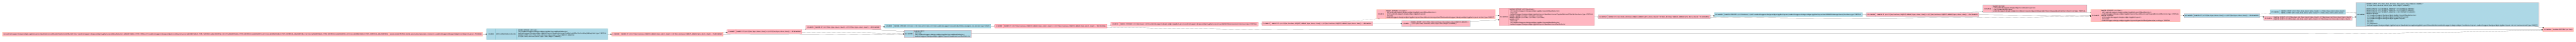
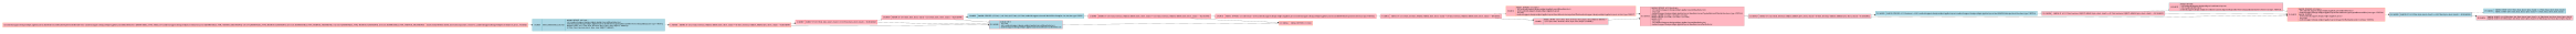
  digraph {
    fontname="Noto Serif"
    rankdir=LR
    node [color=teal fillcolor=lightpink fontname="Noto Serif" shape=record style=filled]
    edge [arrowhead=odot fontname="Noto Serif"]
    n1 [fillcolor=lightblue label="{0\:\ 0x0000|MTH_IMMUTABLE_BLOCK\l|0x0000: INVOKE  (r0 I:int) = \l  (r8 I:android.support.design.widget.AppBarLayout$BaseBehavior)\l android.support.design.widget.AppBarLayout.BaseBehavior.getTopBottomOffsetForScrollingSibling():int type: VIRTUAL \l0x0004: CONST  (r1 I:?[int, float, boolean, short, byte, char, OBJECT, ARRAY]) = \l  (0 ?[int, float, boolean, short, byte, char, OBJECT, ARRAY])\l \l}"]
    n2 [color=darkorange label="{1\:\ 0x0005|0x0005: IF  (r12 I:?[int, boolean, OBJECT, ARRAY, byte, short, char]) == (0 ?[int, boolean, OBJECT, ARRAY, byte, short, char])  \-\> B:20:0x0048 \l}"]
    n3 [color=red label="{2\:\ 0x0007|0x0007: IF  (r0 I:?[int, byte, short, char]) \< (r12 I:?[int, byte, short, char])  \-\> B:20:0x0048 \l}"]
    n4 [color=red fillcolor=lightblue label="{20\:\ 0x0048|0x0048: IPUT  \l  (r1 I:int)\l  (r8 I:android.support.design.widget.AppBarLayout$BaseBehavior)\l android.support.design.widget.AppBarLayout.BaseBehavior.offsetDelta int \l}"]
    n5 [color=brown label="{3\:\ 0x0009|0x0009: IF  (r0 I:?[int, byte, short, char]) \> (r13 I:?[int, byte, short, char])  \-\> B:20:0x0048 \l}"]
    n6 [color=darkorange label="{21\:\ 0x004a|0x004a: RETURN  (r1 I:int) \l}"]
    n7 [fillcolor=lightblue label="{4\:\ 0x000b|0x000b: INVOKE  (r5 I:int) = (r11 I:int), (r12 I:int), (r13 I:int) android.support.v4.math.MathUtils.clamp(int, int, int):int type: STATIC \l}"]
    n8 [color=red label="{5\:\ 0x000f|0x000f: IF  (r0 I:?[int, boolean, OBJECT, ARRAY, byte, short, char]) == (r5 I:?[int, boolean, OBJECT, ARRAY, byte, short, char])  \-\> B:21:0x004a \l}"]
    n9 [color=red label="{6\:\ 0x0011|0x0011: INVOKE  (r11 I:boolean) = (r10 I:android.support.design.widget.AppBarLayout) android.support.design.widget.AppBarLayout.hasChildWithInterpolator():boolean type: VIRTUAL \l}"]
    n10 [color=brown label="{7\:\ 0x0015|0x0015: IF  (r11 I:?[int, boolean, OBJECT, ARRAY, byte, short, char]) == (0 ?[int, boolean, OBJECT, ARRAY, byte, short, char])  \-\> B:9:0x001c \l}"]
    n11 [color=darkorange label="{8\:\ 0x0017|0x0017: INVOKE  (r11 I:int) = \l  (r8 I:android.support.design.widget.AppBarLayout$BaseBehavior)\l  (r10 I:android.support.design.widget.AppBarLayout)\l  (r5 I:int)\l android.support.design.widget.AppBarLayout.BaseBehavior.interpolateOffset(android.support.design.widget.AppBarLayout, int):int type: DIRECT \l}"]
    n12 [label="{9\:\ 0x001c|0x001c: MOVE  (r11 I:?[int, float, boolean, short, byte, char, OBJECT, ARRAY]) = \l  (r5 I:?[int, float, boolean, short, byte, char, OBJECT, ARRAY])\l \l}"]
    n13 [color=brown label="{10\:\ 0x001d|0x001d: INVOKE  (r12 I:boolean) = \l  (r8 I:android.support.design.widget.AppBarLayout$BaseBehavior)\l  (r11 I:int)\l android.support.design.widget.AppBarLayout.BaseBehavior.setTopAndBottomOffset(int):boolean type: VIRTUAL \l0x0021: ARITH  (r1 I:int) = (r0 I:int) \- (r5 I:int) \l0x0023: ARITH  (r11 I:int) = (r5 I:int) \- (r11 I:int) \l0x0025: IPUT  \l  (r11 I:int)\l  (r8 I:android.support.design.widget.AppBarLayout$BaseBehavior)\l android.support.design.widget.AppBarLayout.BaseBehavior.offsetDelta int \l}"]
    n14 [label="{11\:\ 0x0027|0x0027: IF  (r12 I:?[int, boolean, OBJECT, ARRAY, byte, short, char]) != (0 ?[int, boolean, OBJECT, ARRAY, byte, short, char])  \-\> B:15:0x0032 \l}"]
    n15 [fillcolor=lightblue label="{12\:\ 0x0029|0x0029: INVOKE  (r11 I:boolean) = (r10 I:android.support.design.widget.AppBarLayout) android.support.design.widget.AppBarLayout.hasChildWithInterpolator():boolean type: VIRTUAL \l}"]
    n16 [color=darkorange label="{15\:\ 0x0032|0x0032: INVOKE  (r11 I:int) = \l  (r8 I:android.support.design.widget.AppBarLayout$BaseBehavior)\l android.support.design.widget.AppBarLayout.BaseBehavior.getTopAndBottomOffset():int type: VIRTUAL \l0x0036: INVOKE  \l  (r10 I:android.support.design.widget.AppBarLayout)\l  (r11 I:int)\l android.support.design.widget.AppBarLayout.dispatchOffsetUpdates(int):void type: VIRTUAL \l}"]
    n17 [label="{13\:\ 0x002d|0x002d: IF  (r11 I:?[int, boolean, OBJECT, ARRAY, byte, short, char]) == (0 ?[int, boolean, OBJECT, ARRAY, byte, short, char])  \-\> B:15:0x0032 \l}"]
    n18 [color=brown fillcolor=lightblue label="{16\:\ 0x0039|0x0039: IF  (r5 I:?[int, byte, short, char]) \>= (r0 I:?[int, byte, short, char])  \-\> B:18:0x003e \l}"]
    n19 [label="{14\:\ 0x002f|0x002f: INVOKE  \l  (r9 I:android.support.design.widget.CoordinatorLayout)\l  (r10 I:android.view.View)\l android.support.design.widget.CoordinatorLayout.dispatchDependentViewsChanged(android.view.View):void type: VIRTUAL \l}"]
    n20 [fillcolor=lightblue label="{17\:\ 0x003b|0x003b: CONST  (r11 I:?[int, float, short, byte, char]) = (\-1 ?[int, float, short, byte, char]) \l0x003c: CONST  (r6 I:?[int, float, short, byte, char]) = (\-1 ?[int, float, short, byte, char]) \l}"]
    n21 [label="{18\:\ 0x003e|0x003e: CONST  (r11 I:?[boolean, int, float, short, byte, char]) = (1 ?[boolean, int, float, short, byte, char]) \l0x003f: CONST  (r6 I:?[boolean, int, float, short, byte, char]) = (1 ?[boolean, int, float, short, byte, char]) \l}"]
-   n22 [color=brown fillcolor=lightblue label="{19\:\ 0x0040|0x0040: CONST  (r7 I:?[int, float, boolean, short, byte, char, OBJECT, ARRAY]) = \l  (0 ?[int, float, boolean, short, byte, char, OBJECT, ARRAY])\l \l0x0041: MOVE  (r2 I:?[OBJECT, ARRAY]) = (r8 I:?[OBJECT, ARRAY]) \l0x0042: MOVE  (r3 I:?[OBJECT, ARRAY]) = (r9 I:?[OBJECT, ARRAY]) \l0x0043: MOVE  (r4 I:?[OBJECT, ARRAY]) = (r10 I:?[OBJECT, ARRAY]) \l0x0044: INVOKE  \l  (r2 I:android.support.design.widget.AppBarLayout$BaseBehavior)\l  (r3 I:android.support.design.widget.CoordinatorLayout)\l  (r4 I:android.support.design.widget.AppBarLayout)\l  (r5 I:int)\l  (r6 I:int)\l  (r7 I:boolean)\l android.support.design.widget.AppBarLayout.BaseBehavior.updateAppBarLayoutDrawableState(android.support.design.widget.CoordinatorLayout, android.support.design.widget.AppBarLayout, int, int, boolean):void type: DIRECT \l}"]
    n23 [color=darkorange label="{int android.support.design.widget.AppBarLayout.BaseBehavior.setHeaderTopBottomOffset((r8 'this' I:android.support.design.widget.AppBarLayout$BaseBehavior A[IMMUTABLE_TYPE, THIS]), (r9 I:android.support.design.widget.CoordinatorLayout A[IMMUTABLE_TYPE, METHOD_ARGUMENT]), (r10 I:T A[IMMUTABLE_TYPE, METHOD_ARGUMENT]), (r11 I:int A[IMMUTABLE_TYPE, METHOD_ARGUMENT]), (r12 I:int A[IMMUTABLE_TYPE, METHOD_ARGUMENT]), (r13 I:int A[IMMUTABLE_TYPE, METHOD_ARGUMENT]))  | Annotation[SYSTEM, dalvik.annotation.Signature, \{value=[(, Landroid\/support\/design\/widget\/CoordinatorLayout;, TT;III)I]\}]\l}"]
    n1 -> n2 [arrowhead=diamond]
    n2 -> n3 [arrowhead=diamond style=dashed]
    n2 -> n4 [arrowhead=dot]
    n3 -> n4
    n3 -> n5 [style=dashed]
    n4 -> n6
    n5 -> n4
    n5 -> n7 [arrowhead=diamond style=dashed]
    n7 -> n8
    n8 -> n6 [arrowhead=diamond]
    n8 -> n9 [style=dashed]
    n9 -> n10 [style=dashed]
    n10 -> n11 [style=dashed]
    n10 -> n12 [arrowhead=dot]
    n11 -> n13 [arrowhead=diamond]
    n12 -> n13 [arrowhead=dot]
    n13 -> n14
    n14 -> n15 [arrowhead=diamond style=dashed]
    n14 -> n16 [arrowhead=dot]
    n15 -> n17
    n16 -> n18 [arrowhead=dot]
    n17 -> n16 [arrowhead=diamond]
    n17 -> n19 [style=dashed]
    n18 -> n20 [style=dashed]
    n18 -> n21 [arrowhead=dot]
    n19 -> n16
-   n20 -> n22
-   n21 -> n22 [arrowhead=dot]
-   n22 -> n6 [arrowhead=dot]
    n23 -> n1 [arrowhead=dot]
  }
